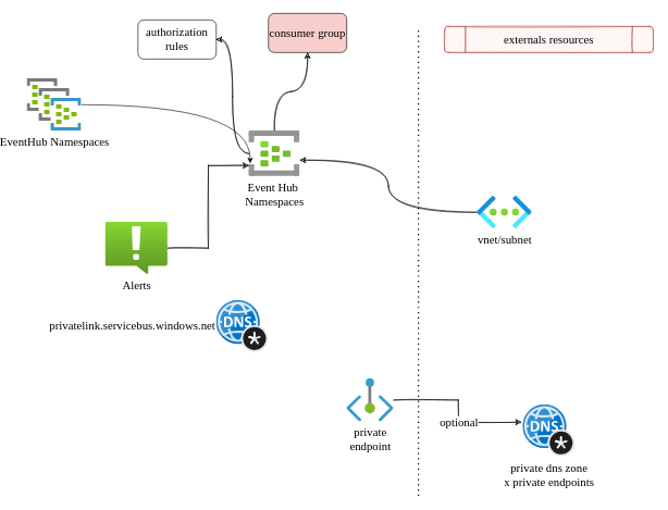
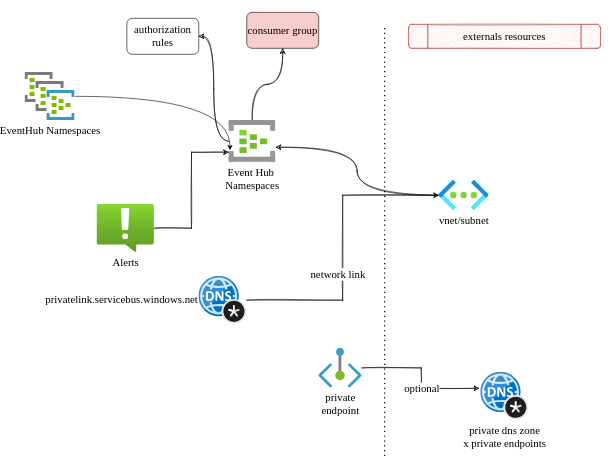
  <mxCell id="0" />
  <mxCell id="1" parent="0" />
  <mxCell id="2" value="" style="endArrow=none;dashed=1;html=1;dashPattern=1 3;strokeWidth=2;rounded=0;" parent="1" edge="1"><mxGeometry width="50" height="50" relative="1" as="geometry"><mxPoint x="620" y="760" as="sourcePoint" /><mxPoint x="620" y="40" as="targetPoint" /></mxGeometry></mxCell>
  <mxCell id="3" value="externals resources" style="shape=process;whiteSpace=wrap;html=1;backgroundOutline=1;fontFamily=Architects Daughter;fontSource=https%3A%2F%2Ffonts.googleapis.com%2Fcss%3Ffamily%3DArchitects%2BDaughter;fillColor=#f8cecc;strokeColor=#b85450;fontSize=18;rounded=1;sketch=1;" parent="1" vertex="1"><mxGeometry x="660" y="40" width="320" height="40" as="geometry" /></mxCell>
  <mxCell id="4" style="edgeStyle=orthogonalEdgeStyle;rounded=0;sketch=1;orthogonalLoop=1;jettySize=auto;html=1;entryX=0.5;entryY=1;entryDx=0;entryDy=0;fontFamily=Architects Daughter;fontSource=https%3A%2F%2Ffonts.googleapis.com%2Fcss%3Ffamily%3DArchitects%2BDaughter;fontSize=18;curved=1;" parent="1" source="6" target="7" edge="1"><mxGeometry relative="1" as="geometry" /></mxCell>
  <mxCell id="5" style="edgeStyle=orthogonalEdgeStyle;curved=1;rounded=0;sketch=1;orthogonalLoop=1;jettySize=auto;html=1;entryX=1;entryY=0.5;entryDx=0;entryDy=0;fontFamily=Architects Daughter;fontSource=https%3A%2F%2Ffonts.googleapis.com%2Fcss%3Ffamily%3DArchitects%2BDaughter;fontSize=18;" parent="1" source="6" target="8" edge="1"><mxGeometry relative="1" as="geometry" /></mxCell>
  <mxCell id="6" value="Event Hub&amp;nbsp;&lt;br&gt;Namespaces" style="aspect=fixed;html=1;points=[];align=center;image;fontSize=18;image=img/lib/azure2/iot/Event_Hubs.svg;fontFamily=Architects Daughter;fontSource=https%3A%2F%2Ffonts.googleapis.com%2Fcss%3Ffamily%3DArchitects%2BDaughter;" parent="1" vertex="1"><mxGeometry x="360" y="200" width="78.16" height="70" as="geometry" /></mxCell>
  <mxCell id="7" value="consumer group" style="rounded=1;whiteSpace=wrap;html=1;fontFamily=Architects Daughter;fontSource=https%3A%2F%2Ffonts.googleapis.com%2Fcss%3Ffamily%3DArchitects%2BDaughter;fontSize=18;fillColor=#f8cecc;" parent="1" vertex="1"><mxGeometry x="390" y="20" width="120" height="60" as="geometry" /></mxCell>
  <mxCell id="8" value="authorization&lt;br&gt;rules" style="rounded=1;whiteSpace=wrap;html=1;fontFamily=Architects Daughter;fontSource=https%3A%2F%2Ffonts.googleapis.com%2Fcss%3Ffamily%3DArchitects%2BDaughter;fontSize=18;" parent="1" vertex="1"><mxGeometry x="190" y="30" width="120" height="60" as="geometry" /></mxCell>
+ <mxCell id="9" style="edgeStyle=orthogonalEdgeStyle;rounded=0;orthogonalLoop=1;jettySize=auto;html=1;entryX=0.005;entryY=0.502;entryDx=0;entryDy=0;entryPerimeter=0;fontFamily=Architects Daughter;fontSource=https%3A%2F%2Ffonts.googleapis.com%2Fcss%3Ffamily%3DArchitects%2BDaughter;fontSize=18;sketch=1;" parent="1" source="11" target="13" edge="1"><mxGeometry relative="1" as="geometry" /></mxCell>
+ <mxCell id="10" value="network link" style="edgeLabel;html=1;align=center;verticalAlign=middle;resizable=0;points=[];fontSize=18;fontFamily=Architects Daughter;" parent="9" vertex="1" connectable="0"><mxGeometry x="-0.182" y="1" relative="1" as="geometry"><mxPoint x="-8" y="-1" as="offset" /></mxGeometry></mxCell>
  <mxCell id="11" value="privatelink.servicebus.windows.net" style="sketch=0;aspect=fixed;html=1;points=[];align=right;image;fontSize=18;image=img/lib/mscae/DNS_Private_Zones.svg;fontFamily=Architects Daughter;fontSource=https%3A%2F%2Ffonts.googleapis.com%2Fcss%3Ffamily%3DArchitects%2BDaughter;labelPosition=left;verticalLabelPosition=middle;verticalAlign=middle;" parent="1" vertex="1"><mxGeometry x="310" y="460" width="80" height="80" as="geometry" /></mxCell>
  <mxCell id="12" style="edgeStyle=orthogonalEdgeStyle;curved=1;rounded=0;sketch=1;orthogonalLoop=1;jettySize=auto;html=1;entryX=1.002;entryY=0.643;entryDx=0;entryDy=0;entryPerimeter=0;fontFamily=Architects Daughter;fontSource=https%3A%2F%2Ffonts.googleapis.com%2Fcss%3Ffamily%3DArchitects%2BDaughter;fontSize=18;" parent="1" source="13" target="6" edge="1"><mxGeometry relative="1" as="geometry" /></mxCell>
  <mxCell id="13" value="vnet/subnet" style="aspect=fixed;html=1;points=[];align=center;image;fontSize=18;image=img/lib/azure2/networking/Virtual_Networks.svg;fontFamily=Architects Daughter;fontSource=https%3A%2F%2Ffonts.googleapis.com%2Fcss%3Ffamily%3DArchitects%2BDaughter;" parent="1" vertex="1"><mxGeometry x="710" y="300" width="83.75" height="50" as="geometry" /></mxCell>
  <mxCell id="14" style="edgeStyle=orthogonalEdgeStyle;rounded=0;sketch=1;orthogonalLoop=1;jettySize=auto;html=1;entryX=-0.028;entryY=0.337;entryDx=0;entryDy=0;entryPerimeter=0;fontFamily=Architects Daughter;fontSource=https%3A%2F%2Ffonts.googleapis.com%2Fcss%3Ffamily%3DArchitects%2BDaughter;fontSize=18;" parent="1" source="16" target="17" edge="1"><mxGeometry relative="1" as="geometry" /></mxCell>
  <mxCell id="15" value="optional" style="edgeLabel;html=1;align=center;verticalAlign=middle;resizable=0;points=[];fontSize=18;fontFamily=Architects Daughter;" parent="14" vertex="1" connectable="0"><mxGeometry x="0.159" relative="1" as="geometry"><mxPoint as="offset" /></mxGeometry></mxCell>
  <mxCell id="16" value="private &lt;br&gt;endpoint" style="aspect=fixed;html=1;points=[];align=center;image;fontSize=18;image=img/lib/azure2/networking/Private_Endpoint.svg;fontFamily=Architects Daughter;fontSource=https%3A%2F%2Ffonts.googleapis.com%2Fcss%3Ffamily%3DArchitects%2BDaughter;" parent="1" vertex="1"><mxGeometry x="510" y="580" width="72" height="66" as="geometry" /></mxCell>
  <mxCell id="17" value="private dns zone&lt;br style=&quot;font-size: 18px;&quot;&gt;x private endpoints" style="sketch=0;aspect=fixed;html=1;points=[];align=center;image;fontSize=18;image=img/lib/mscae/DNS_Private_Zones.svg;fontFamily=Architects Daughter;fontSource=https%3A%2F%2Ffonts.googleapis.com%2Fcss%3Ffamily%3DArchitects%2BDaughter;" parent="1" vertex="1"><mxGeometry x="780" y="620" width="80" height="80" as="geometry" /></mxCell>
  <mxCell id="18" style="edgeStyle=orthogonalEdgeStyle;rounded=0;sketch=1;orthogonalLoop=1;jettySize=auto;html=1;entryX=0;entryY=0.762;entryDx=0;entryDy=0;entryPerimeter=0;fontFamily=Architects Daughter;fontSource=https%3A%2F%2Ffonts.googleapis.com%2Fcss%3Ffamily%3DArchitects%2BDaughter;fontSize=18;" parent="1" source="19" target="6" edge="1"><mxGeometry relative="1" as="geometry" /></mxCell>
  <mxCell id="19" value="Alerts" style="aspect=fixed;html=1;points=[];align=center;image;fontSize=18;image=img/lib/azure2/management_governance/Alerts.svg;fontFamily=Architects Daughter;fontSource=https%3A%2F%2Ffonts.googleapis.com%2Fcss%3Ffamily%3DArchitects%2BDaughter;" parent="1" vertex="1"><mxGeometry x="140" y="340" width="95.71" height="80" as="geometry" /></mxCell>
  <mxCell id="20" value="EventHub Namespaces" style="image;sketch=0;aspect=fixed;html=1;points=[];align=center;fontSize=18;image=img/lib/mscae/Dedicated_Event_Hub.svg;fontFamily=Architects Daughter;" vertex="1" parent="1"><mxGeometry x="20" y="120" width="83.34" height="80" as="geometry" /></mxCell>
  <mxCell id="21" style="edgeStyle=orthogonalEdgeStyle;rounded=0;orthogonalLoop=1;jettySize=auto;html=1;curved=1;" edge="1" parent="1" source="20"><mxGeometry relative="1" as="geometry"><mxPoint x="362" y="250" as="targetPoint" /></mxGeometry></mxCell>
